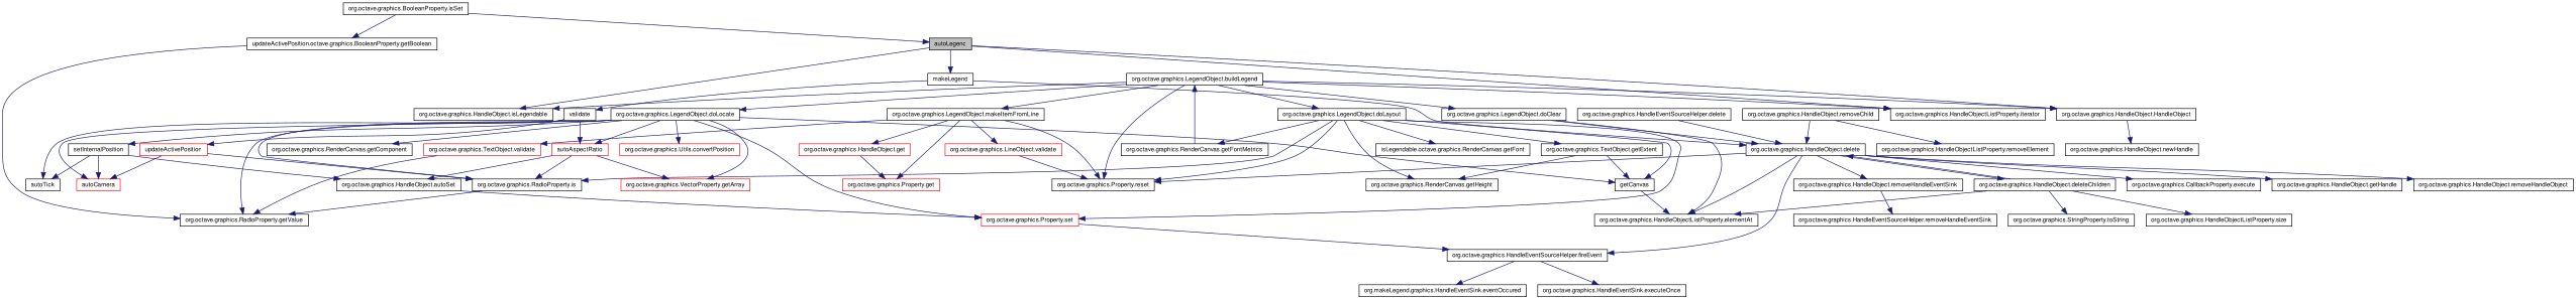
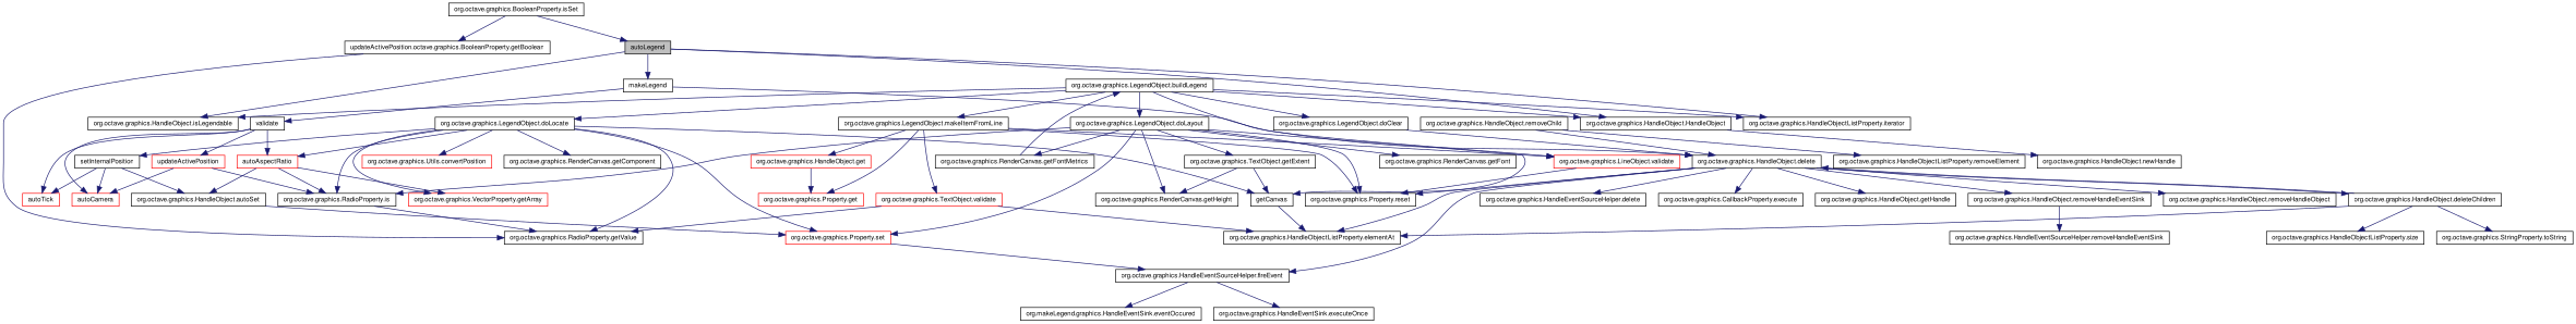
  digraph {
    rankdir=TB
    node [color=black fillcolor=white fontname=FreeSans fontsize=10 shape=record style=filled]
    edge [color=midnightblue fontname=FreeSans fontsize=10 labelfontname=FreeSans labelfontsize=10 style=solid]
    n1 [fillcolor=grey75 fontcolor=black height=0.2 label=autoLegend width=0.4]
    n2 [height=0.2 label="org.octave.graphics.HandleObject.HandleObject" width=0.4]
    n3 [height=0.2 label="org.octave.graphics.HandleObject.isLegendable" width=0.4]
    n4 [height=0.2 label="org.octave.graphics.HandleObjectListProperty.iterator" width=0.4]
    n5 [height=0.2 label=makeLegend width=0.4]
    n6 [height=0.2 label="org.octave.graphics.HandleObject.newHandle" width=0.4]
    n7 [height=0.2 label="org.octave.graphics.BooleanProperty.isSet" width=0.4]
    n8 [height=0.2 label="updateActivePosition.octave.graphics.BooleanProperty.getBoolean" width=0.4]
    n9 [height=0.2 label="org.octave.graphics.HandleObject.delete" width=0.4]
    n10 [height=0.2 label=validate width=0.4]
    n11 [height=0.2 label="org.octave.graphics.RadioProperty.getValue" width=0.4]
    n12 [height=0.2 label="org.octave.graphics.LegendObject.buildLegend" width=0.4]
    n13 [height=0.2 label="org.octave.graphics.LegendObject.doClear" width=0.4]
    n14 [height=0.2 label="org.octave.graphics.Property.reset" width=0.4]
    n15 [height=0.2 label="org.octave.graphics.LegendObject.makeItemFromLine" width=0.4]
    n16 [height=0.2 label="org.octave.graphics.LegendObject.doLayout" width=0.4]
    n17 [height=0.2 label="org.octave.graphics.LegendObject.doLocate" width=0.4]
    n18 [height=0.2 label="org.octave.graphics.HandleObjectListProperty.elementAt" width=0.4]
    n19 [height=0.2 label="org.octave.graphics.HandleEventSourceHelper.delete" width=0.4]
    n20 [height=0.2 label="org.octave.graphics.HandleObject.deleteChildren" width=0.4]
    n21 [height=0.2 label="org.octave.graphics.CallbackProperty.execute" width=0.4]
    n22 [height=0.2 label="org.octave.graphics.HandleEventSourceHelper.fireEvent" width=0.4]
    n23 [height=0.2 label="org.octave.graphics.HandleObject.getHandle" width=0.4]
    n24 [height=0.2 label="org.octave.graphics.HandleObject.removeHandleEventSink" width=0.4]
    n25 [height=0.2 label="org.octave.graphics.HandleObject.removeHandleObject" width=0.4]
    n26 [color=red height=0.2 label=autoAspectRatio width=0.4]
    n27 [color=red height=0.2 label=autoCamera width=0.4]
-   n28 [height=0.2 label=autoTick width=0.4]
+   n28 [color=red height=0.2 label=autoTick width=0.4]
    n29 [color=red height=0.2 label=updateActivePosition width=0.4]
    n30 [color=red height=0.2 label="org.octave.graphics.Property.get" width=0.4]
    n31 [color=red height=0.2 label="org.octave.graphics.TextObject.validate" width=0.4]
    n32 [color=red height=0.2 label="org.octave.graphics.HandleObject.get" width=0.4]
    n33 [color=red height=0.2 label="org.octave.graphics.LineObject.validate" width=0.4]
    n34 [height=0.2 label=getCanvas width=0.4]
    n35 [height=0.2 label="org.octave.graphics.RenderCanvas.getFontMetrics" width=0.4]
-   n36 [height=0.2 label="isLegendable.octave.graphics.RenderCanvas.getFont" width=0.4]
+   n36 [height=0.2 label="org.octave.graphics.RenderCanvas.getFont" width=0.4]
    n37 [height=0.2 label="org.octave.graphics.RadioProperty.is" width=0.4]
    n38 [height=0.2 label="org.octave.graphics.TextObject.getExtent" width=0.4]
    n39 [height=0.2 label="org.octave.graphics.RenderCanvas.getHeight" width=0.4]
    n40 [color=red height=0.2 label="org.octave.graphics.Property.set" width=0.4]
    n41 [color=red height=0.2 label="org.octave.graphics.Utils.convertPosition" width=0.4]
    n42 [color=red height=0.2 label="org.octave.graphics.VectorProperty.getArray" width=0.4]
    n43 [height=0.2 label="org.octave.graphics.RenderCanvas.getComponent" width=0.4]
    n44 [height=0.2 label=setInternalPosition width=0.4]
    n45 [height=0.2 label="org.octave.graphics.HandleObjectListProperty.size" width=0.4]
    n46 [height=0.2 label="org.octave.graphics.StringProperty.toString" width=0.4]
    n47 [height=0.2 label="org.makeLegend.graphics.HandleEventSink.eventOccured" width=0.4]
    n48 [height=0.2 label="org.octave.graphics.HandleEventSink.executeOnce" width=0.4]
    n49 [height=0.2 label="org.octave.graphics.HandleObject.removeChild" width=0.4]
    n50 [height=0.2 label="org.octave.graphics.HandleObjectListProperty.removeElement" width=0.4]
    n51 [height=0.2 label="org.octave.graphics.HandleEventSourceHelper.removeHandleEventSink" width=0.4]
    n52 [height=0.2 label="org.octave.graphics.HandleObject.autoSet" width=0.4]
    n1 -> n2
    n1 -> n3
    n1 -> n4
    n1 -> n5
    n2 -> n6
    n5 -> n9
    n5 -> n10
    n7 -> n1
    n7 -> n8
    n8 -> n11
    n9 -> n14
    n9 -> n18
-   n19 -> n9
+   n9 -> n19
    n9 -> n20
    n9 -> n21
    n9 -> n22
    n9 -> n23
    n9 -> n24
    n9 -> n25
    n10 -> n26
    n10 -> n27
    n10 -> n28
    n10 -> n29
    n12 -> n2
    n12 -> n3
    n12 -> n4
    n12 -> n13
-   n12 -> n14
+   n12 -> n33
    n12 -> n15
    n12 -> n16
    n12 -> n17
    n13 -> n9
-   n13 -> n18
+   n31 -> n18
    n15 -> n14
    n15 -> n30
    n15 -> n31
    n15 -> n32
    n15 -> n33
    n16 -> n14
    n16 -> n34
    n16 -> n35
    n16 -> n36
    n16 -> n37
    n16 -> n38
    n16 -> n39
    n16 -> n40
    n17 -> n11
    n17 -> n26
    n17 -> n34
    n17 -> n37
    n17 -> n40
    n17 -> n41
    n17 -> n42
    n17 -> n43
    n17 -> n44
    n20 -> n9
    n20 -> n18
    n20 -> n45
    n20 -> n46
    n22 -> n47
    n22 -> n48
    n24 -> n51
    n26 -> n37
    n26 -> n42
    n26 -> n52
    n29 -> n27
    n29 -> n37
    n31 -> n11
    n32 -> n30
    n33 -> n14
    n34 -> n18
    n35 -> n12
    n37 -> n11
    n38 -> n34
    n38 -> n39
    n40 -> n22
    n44 -> n27
    n44 -> n28
    n44 -> n52
    n49 -> n9
    n49 -> n50
    n52 -> n40
  }
